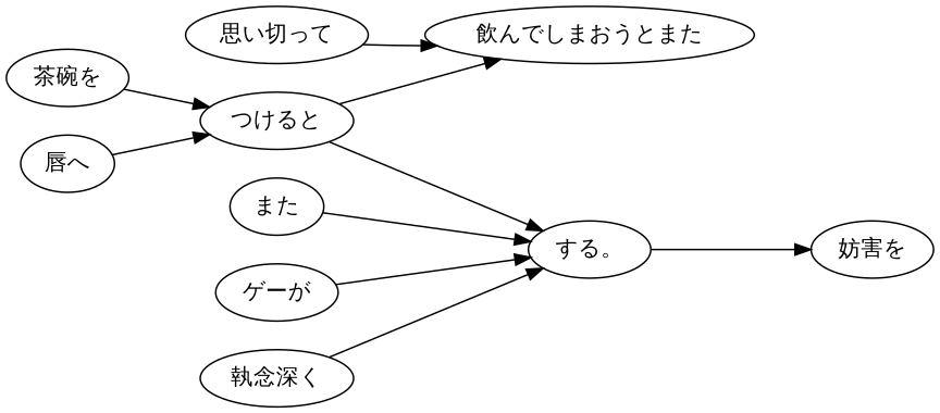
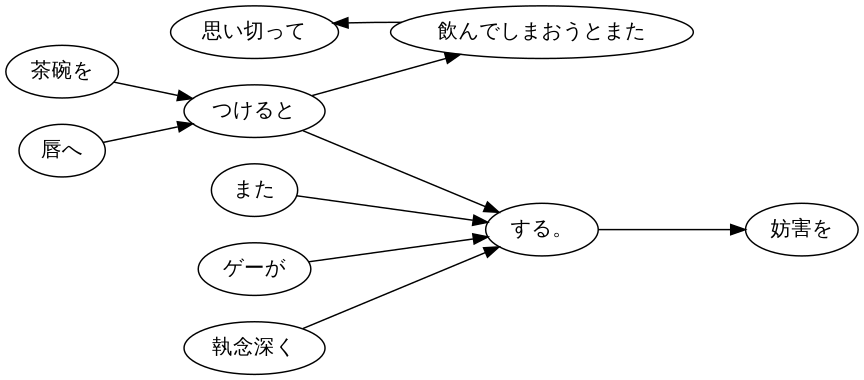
  digraph {
    fontname=Merriweather
    rankdir=LR
    node [fontname=Merriweather]
    edge [fontname=Merriweather]
    n1 [label="思い切って"]
    n2 [label="飲んでしまおうとまた"]
    n3 [label="つけると"]
    n4 [label="する。"]
    n5 [label="茶碗を"]
    n6 [label="唇へ"]
    n7 [label="妨害を"]
    n8 [label="また"]
    n9 [label="ゲーが"]
    n10 [label="執念深く"]
-   n1 -> n2
+   n2 -> n1
    n3 -> n2
    n3 -> n4
    n4 -> n7
    n5 -> n3
    n6 -> n3
    n8 -> n4
    n9 -> n4
    n10 -> n4
  }
